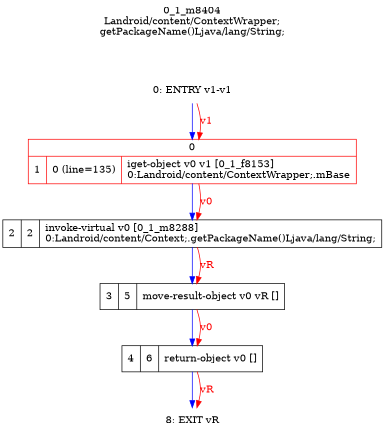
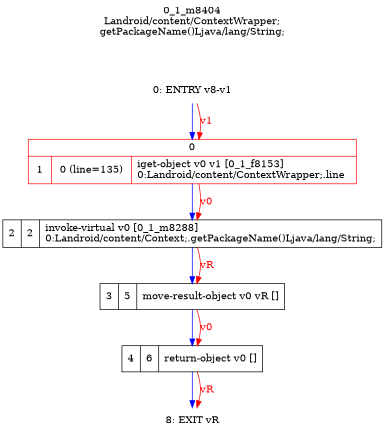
  digraph {
    label="0_1_m8404\nLandroid/content/ContextWrapper;\ngetPackageName()Ljava/lang/String;"
    labelloc=t
    rankdir=UD
    node [shape=record]
    edge [color=blue fontcolor=blue]
-   n1 [label="0: ENTRY v1-v1" shape=plaintext]
-   n2 [color=red label="{0|{1|0 (line=135)|iget-object v0 v1 [0_1_f8153]\l0:Landroid/content/ContextWrapper;.mBase\l}}"]
+   n1 [label="0: ENTRY v8-v1" shape=plaintext]
+   n2 [color=red label="{0|{1|0 (line=135)|iget-object v0 v1 [0_1_f8153]\l0:Landroid/content/ContextWrapper;.line\l}}"]
    n3 [label="2|2|invoke-virtual v0 [0_1_m8288]\l0:Landroid/content/Context;.getPackageName()Ljava/lang/String;\l"]
    n4 [label="3|5|move-result-object v0 vR []\l"]
    n5 [label="4|6|return-object v0 []\l"]
    n6 [label="8: EXIT vR" shape=plaintext]
    n1 -> n2 [weight=100]
    n1 -> n2 [color=red fontcolor=red label=v1]
    n2 -> n3 [weight=100]
    n2 -> n3 [color=red fontcolor=red label=v0]
    n3 -> n4 [weight=100]
    n3 -> n4 [color=red fontcolor=red label=vR]
    n4 -> n5 [weight=100]
    n4 -> n5 [color=red fontcolor=red label=v0]
    n5 -> n6 [weight=100]
    n5 -> n6 [color=red fontcolor=red label=vR]
  }
